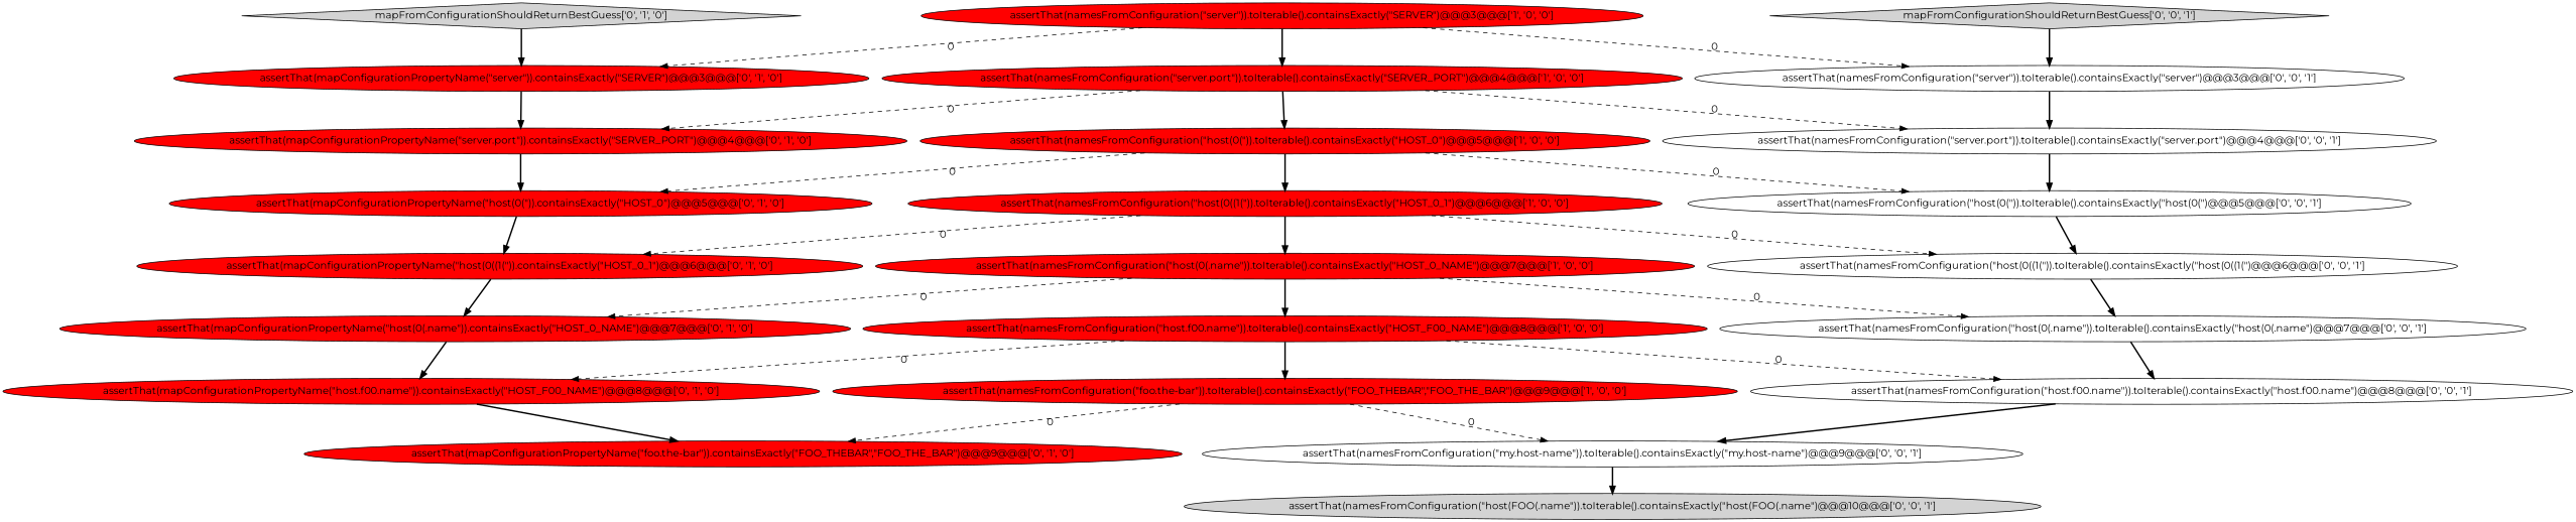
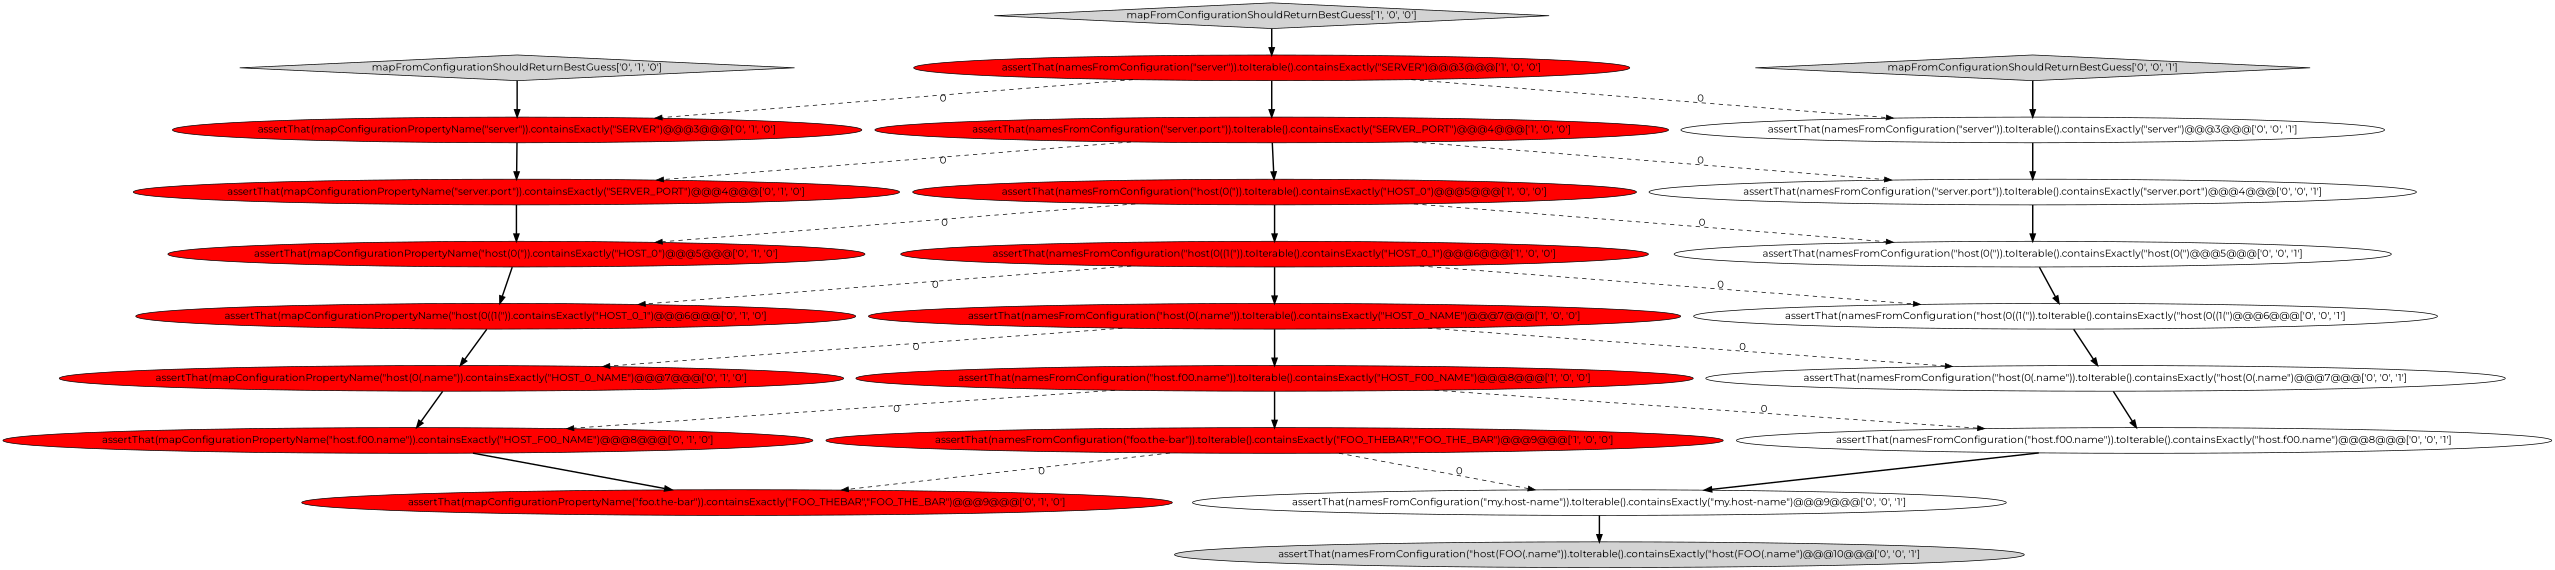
  digraph {
    fontname=Montserrat
    node [fillcolor=red shape=ellipse style=filled fontname=Montserrat]
    edge [style=bold fontname=Montserrat]
    n1 [label="assertThat(namesFromConfiguration(\"host(0(.name\")).toIterable().containsExactly(\"HOST_0_NAME\")@@@7@@@['1', '0', '0']"]
    n2 [label="assertThat(mapConfigurationPropertyName(\"host(0(.name\")).containsExactly(\"HOST_0_NAME\")@@@7@@@['0', '1', '0']"]
    n3 [fillcolor=white label="assertThat(namesFromConfiguration(\"host(0(.name\")).toIterable().containsExactly(\"host(0(.name\")@@@7@@@['0', '0', '1']"]
    n4 [label="assertThat(namesFromConfiguration(\"host.f00.name\")).toIterable().containsExactly(\"HOST_F00_NAME\")@@@8@@@['1', '0', '0']"]
+   n5 [fillcolor=lightgray label="mapFromConfigurationShouldReturnBestGuess['1', '0', '0']" shape=diamond]
    n6 [label="assertThat(namesFromConfiguration(\"server\")).toIterable().containsExactly(\"SERVER\")@@@3@@@['1', '0', '0']"]
    n7 [label="assertThat(mapConfigurationPropertyName(\"foo.the-bar\")).containsExactly(\"FOO_THEBAR\",\"FOO_THE_BAR\")@@@9@@@['0', '1', '0']"]
    n8 [label="assertThat(namesFromConfiguration(\"server.port\")).toIterable().containsExactly(\"SERVER_PORT\")@@@4@@@['1', '0', '0']"]
    n9 [label="assertThat(mapConfigurationPropertyName(\"server.port\")).containsExactly(\"SERVER_PORT\")@@@4@@@['0', '1', '0']"]
    n10 [label="assertThat(namesFromConfiguration(\"host(0(\")).toIterable().containsExactly(\"HOST_0\")@@@5@@@['1', '0', '0']"]
    n11 [fillcolor=white label="assertThat(namesFromConfiguration(\"server.port\")).toIterable().containsExactly(\"server.port\")@@@4@@@['0', '0', '1']"]
    n12 [fillcolor=white label="assertThat(namesFromConfiguration(\"server\")).toIterable().containsExactly(\"server\")@@@3@@@['0', '0', '1']"]
    n13 [label="assertThat(mapConfigurationPropertyName(\"host.f00.name\")).containsExactly(\"HOST_F00_NAME\")@@@8@@@['0', '1', '0']"]
    n14 [fillcolor=white label="assertThat(namesFromConfiguration(\"host.f00.name\")).toIterable().containsExactly(\"host.f00.name\")@@@8@@@['0', '0', '1']"]
    n15 [fillcolor=white label="assertThat(namesFromConfiguration(\"my.host-name\")).toIterable().containsExactly(\"my.host-name\")@@@9@@@['0', '0', '1']"]
    n16 [fillcolor=lightgray label="assertThat(namesFromConfiguration(\"host(FOO(.name\")).toIterable().containsExactly(\"host(FOO(.name\")@@@10@@@['0', '0', '1']"]
    n17 [label="assertThat(mapConfigurationPropertyName(\"host(0(\")).containsExactly(\"HOST_0\")@@@5@@@['0', '1', '0']"]
    n18 [fillcolor=lightgray label="mapFromConfigurationShouldReturnBestGuess['0', '1', '0']" shape=diamond]
    n19 [label="assertThat(mapConfigurationPropertyName(\"server\")).containsExactly(\"SERVER\")@@@3@@@['0', '1', '0']"]
    n20 [fillcolor=white label="assertThat(namesFromConfiguration(\"host(0(\")).toIterable().containsExactly(\"host(0(\")@@@5@@@['0', '0', '1']"]
    n21 [label="assertThat(namesFromConfiguration(\"host(0((1(\")).toIterable().containsExactly(\"HOST_0_1\")@@@6@@@['1', '0', '0']"]
    n22 [fillcolor=white label="assertThat(namesFromConfiguration(\"host(0((1(\")).toIterable().containsExactly(\"host(0((1(\")@@@6@@@['0', '0', '1']"]
    n23 [fillcolor=lightgray label="mapFromConfigurationShouldReturnBestGuess['0', '0', '1']" shape=diamond]
    n24 [label="assertThat(mapConfigurationPropertyName(\"host(0((1(\")).containsExactly(\"HOST_0_1\")@@@6@@@['0', '1', '0']"]
    n25 [label="assertThat(namesFromConfiguration(\"foo.the-bar\")).toIterable().containsExactly(\"FOO_THEBAR\",\"FOO_THE_BAR\")@@@9@@@['1', '0', '0']"]
    n1 -> n2 [label=0 style=dashed]
    n1 -> n3 [label=0 style=dashed]
    n1 -> n4
    n2 -> n13
    n3 -> n14
    n4 -> n13 [label=0 style=dashed]
    n4 -> n14 [label=0 style=dashed]
    n4 -> n25
+   n5 -> n6
    n6 -> n8
    n6 -> n12 [label=0 style=dashed]
    n6 -> n19 [label=0 style=dashed]
    n8 -> n9 [label=0 style=dashed]
    n8 -> n10
    n8 -> n11 [label=0 style=dashed]
    n9 -> n17
    n10 -> n17 [label=0 style=dashed]
    n10 -> n20 [label=0 style=dashed]
    n10 -> n21
    n11 -> n20
    n12 -> n11
    n13 -> n7
    n14 -> n15
    n15 -> n16
    n17 -> n24
    n18 -> n19
    n19 -> n9
    n20 -> n22
    n21 -> n1
    n21 -> n22 [label=0 style=dashed]
    n21 -> n24 [label=0 style=dashed]
    n22 -> n3
    n23 -> n12
    n24 -> n2
    n25 -> n7 [label=0 style=dashed]
    n25 -> n15 [label=0 style=dashed]
  }
